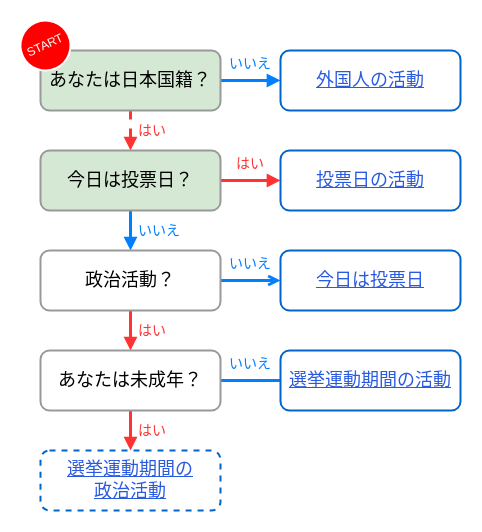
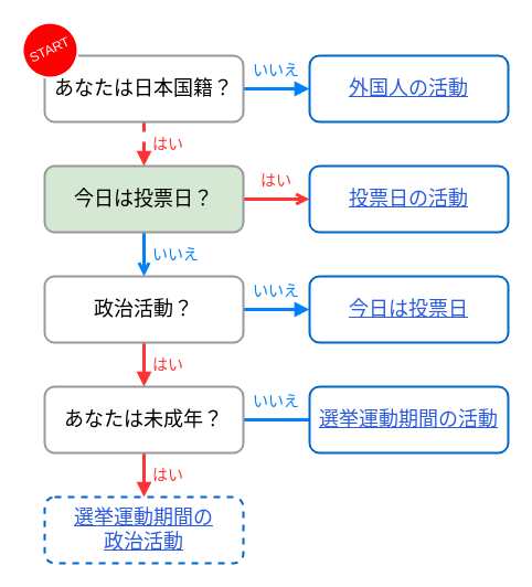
  <mxCell id="0" />
  <mxCell id="1" parent="0" />
  <mxCell id="2" value="" style="endArrow=block;html=1;rounded=0;fontFamily=Helvetica;fontSize=16;verticalAlign=middle;strokeWidth=3;strokeColor=#FF3333;endFill=1;dashed=1;" edge="1" parent="1" source="18" target="20"><mxGeometry width="50" height="50" relative="1" as="geometry"><mxPoint x="-30" y="140" as="sourcePoint" /><mxPoint x="20" y="90" as="targetPoint" /></mxGeometry></mxCell>
  <mxCell id="3" value="" style="endArrow=block;html=1;rounded=0;fontFamily=Helvetica;fontSize=16;verticalAlign=middle;strokeWidth=3;strokeColor=#007FFF;endFill=1;" edge="1" parent="1" source="18" target="23"><mxGeometry width="50" height="50" relative="1" as="geometry"><mxPoint x="130" y="100" as="sourcePoint" /><mxPoint x="560" y="70" as="targetPoint" /></mxGeometry></mxCell>
- <mxCell id="4" value="" style="endArrow=block;html=1;rounded=0;fontFamily=Helvetica;fontSize=16;verticalAlign=middle;strokeWidth=3;strokeColor=#007FFF;endFill=1;" edge="1" parent="1" source="20" target="19"><mxGeometry width="50" height="50" relative="1" as="geometry"><mxPoint x="220" y="230" as="sourcePoint" /><mxPoint x="300" y="230" as="targetPoint" /></mxGeometry></mxCell>
- <mxCell id="5" value="" style="endArrow=block;html=1;rounded=0;fontFamily=Helvetica;fontSize=16;verticalAlign=middle;strokeWidth=3;strokeColor=#FF3333;endFill=1;" edge="1" parent="1" source="20" target="21"><mxGeometry width="50" height="50" relative="1" as="geometry"><mxPoint x="110" y="270" as="sourcePoint" /><mxPoint x="120" y="310" as="targetPoint" /></mxGeometry></mxCell>
+ <mxCell id="4" value="" style="endArrow=open;html=1;rounded=0;fontFamily=Helvetica;fontSize=16;verticalAlign=middle;strokeWidth=3;strokeColor=#007FFF;endFill=1;" edge="1" parent="1" source="20" target="19"><mxGeometry width="50" height="50" relative="1" as="geometry"><mxPoint x="220" y="230" as="sourcePoint" /><mxPoint x="300" y="230" as="targetPoint" /></mxGeometry></mxCell>
+ <mxCell id="5" value="" style="endArrow=open;html=1;rounded=0;fontFamily=Helvetica;fontSize=16;verticalAlign=middle;strokeWidth=3;strokeColor=#FF3333;endFill=1;" edge="1" parent="1" source="20" target="21"><mxGeometry width="50" height="50" relative="1" as="geometry"><mxPoint x="110" y="270" as="sourcePoint" /><mxPoint x="120" y="310" as="targetPoint" /></mxGeometry></mxCell>
  <mxCell id="6" value="" style="endArrow=block;html=1;rounded=0;fontFamily=Helvetica;fontSize=16;verticalAlign=middle;strokeWidth=3;strokeColor=#FF3333;endFill=1;" edge="1" parent="1" source="19" target="25"><mxGeometry width="50" height="50" relative="1" as="geometry"><mxPoint x="130" y="280" as="sourcePoint" /><mxPoint x="360" y="310" as="targetPoint" /></mxGeometry></mxCell>
- <mxCell id="7" value="" style="endArrow=open;html=1;rounded=0;fontFamily=Helvetica;fontSize=16;verticalAlign=middle;strokeWidth=3;strokeColor=#007FFF;endFill=1;" edge="1" parent="1" source="19" target="24"><mxGeometry width="50" height="50" relative="1" as="geometry"><mxPoint x="470" y="269.5" as="sourcePoint" /><mxPoint x="550" y="269.5" as="targetPoint" /></mxGeometry></mxCell>
+ <mxCell id="7" value="" style="endArrow=block;html=1;rounded=0;fontFamily=Helvetica;fontSize=16;verticalAlign=middle;strokeWidth=3;strokeColor=#007FFF;endFill=1;" edge="1" parent="1" source="19" target="24"><mxGeometry width="50" height="50" relative="1" as="geometry"><mxPoint x="470" y="269.5" as="sourcePoint" /><mxPoint x="550" y="269.5" as="targetPoint" /></mxGeometry></mxCell>
  <mxCell id="8" value="" style="endArrow=block;html=1;rounded=0;fontFamily=Helvetica;fontSize=16;verticalAlign=middle;strokeWidth=3;strokeColor=#FF3333;endFill=1;" edge="1" parent="1" source="25" target="26"><mxGeometry width="50" height="50" relative="1" as="geometry"><mxPoint x="370" y="300" as="sourcePoint" /><mxPoint x="410" y="400" as="targetPoint" /></mxGeometry></mxCell>
  <mxCell id="9" value="" style="endArrow=none;html=1;rounded=0;fontFamily=Helvetica;fontSize=16;verticalAlign=middle;strokeWidth=3;strokeColor=#007FFF;endFill=1;" edge="1" parent="1" source="25" target="22"><mxGeometry width="50" height="50" relative="1" as="geometry"><mxPoint x="420" y="300" as="sourcePoint" /><mxPoint x="520" y="340" as="targetPoint" /></mxGeometry></mxCell>
  <mxCell id="10" value="はい" style="rounded=0;whiteSpace=wrap;html=1;shadow=0;glass=0;sketch=0;strokeColor=none;strokeWidth=2;fontFamily=Helvetica;fontSize=14;fontColor=#FF3333;fillColor=none;align=left;spacing=8;verticalAlign=middle;" vertex="1" parent="1"><mxGeometry x="130" y="110" width="80" height="40" as="geometry" /></mxCell>
  <mxCell id="11" value="はい" style="rounded=0;whiteSpace=wrap;html=1;shadow=0;glass=0;sketch=0;strokeColor=none;strokeWidth=2;fontFamily=Helvetica;fontSize=14;fontColor=#FF3333;fillColor=none;align=left;spacing=8;verticalAlign=middle;" vertex="1" parent="1"><mxGeometry x="130" y="410" width="80" height="40" as="geometry" /></mxCell>
  <mxCell id="12" value="はい" style="rounded=0;whiteSpace=wrap;html=1;shadow=0;glass=0;sketch=0;strokeColor=none;strokeWidth=2;fontFamily=Helvetica;fontSize=14;fontColor=#FF3333;fillColor=none;align=left;spacing=8;verticalAlign=middle;" vertex="1" parent="1"><mxGeometry x="130" y="310" width="80" height="40" as="geometry" /></mxCell>
  <mxCell id="13" value="はい" style="rounded=0;whiteSpace=wrap;html=1;shadow=0;glass=0;sketch=0;strokeColor=none;strokeWidth=2;fontFamily=Helvetica;fontSize=14;fontColor=#FF3333;fillColor=none;align=center;spacing=8;verticalAlign=bottom;" vertex="1" parent="1"><mxGeometry x="210" y="140" width="80" height="40" as="geometry" /></mxCell>
  <mxCell id="14" value="いいえ" style="rounded=0;whiteSpace=wrap;html=1;shadow=0;glass=0;sketch=0;strokeColor=none;strokeWidth=2;fontFamily=Helvetica;fontSize=14;fontColor=#007FFF;fillColor=none;align=center;spacing=8;verticalAlign=bottom;" vertex="1" parent="1"><mxGeometry x="190" y="240" width="120" height="40" as="geometry" /></mxCell>
  <mxCell id="15" value="いいえ" style="rounded=0;whiteSpace=wrap;html=1;shadow=0;glass=0;sketch=0;strokeColor=none;strokeWidth=2;fontFamily=Helvetica;fontSize=14;fontColor=#007FFF;fillColor=none;align=center;spacing=8;verticalAlign=bottom;" vertex="1" parent="1"><mxGeometry x="190" y="40" width="120" height="40" as="geometry" /></mxCell>
  <mxCell id="16" value="いいえ" style="rounded=0;whiteSpace=wrap;html=1;shadow=0;glass=0;sketch=0;strokeColor=none;strokeWidth=2;fontFamily=Helvetica;fontSize=14;fontColor=#007FFF;fillColor=none;align=left;spacing=8;verticalAlign=middle;" vertex="1" parent="1"><mxGeometry x="130" y="210" width="120" height="40" as="geometry" /></mxCell>
  <mxCell id="17" value="いいえ" style="rounded=0;whiteSpace=wrap;html=1;shadow=0;glass=0;sketch=0;strokeColor=none;strokeWidth=2;fontFamily=Helvetica;fontSize=14;fontColor=#007FFF;fillColor=none;align=center;spacing=8;verticalAlign=bottom;" vertex="1" parent="1"><mxGeometry x="190" y="340" width="120" height="40" as="geometry" /></mxCell>
- <mxCell id="18" value="あなたは日本国籍？" style="rounded=1;whiteSpace=wrap;html=1;fontFamily=Helvetica;fontSize=18;verticalAlign=middle;fillColor=#d5e8d4;strokeColor=#999999;strokeWidth=2;fontColor=#000000;" vertex="1" parent="1"><mxGeometry x="40" y="50" width="180" height="60" as="geometry" /></mxCell>
+ <mxCell id="18" value="あなたは日本国籍？" style="rounded=1;whiteSpace=wrap;html=1;fontFamily=Helvetica;fontSize=18;verticalAlign=middle;fillColor=#FFFFFF;strokeColor=#999999;strokeWidth=2;fontColor=#000000;" vertex="1" parent="1"><mxGeometry x="40" y="50" width="180" height="60" as="geometry" /></mxCell>
  <mxCell id="19" value="政治活動？" style="rounded=1;whiteSpace=wrap;html=1;fontFamily=Helvetica;fontSize=18;verticalAlign=middle;fillColor=#FFFFFF;strokeColor=#999999;strokeWidth=2;fontColor=#000000;" vertex="1" parent="1"><mxGeometry x="40" y="250" width="180" height="60" as="geometry" /></mxCell>
  <mxCell id="20" value="今日は投票日？" style="rounded=1;whiteSpace=wrap;html=1;fontFamily=Helvetica;fontSize=18;verticalAlign=middle;fillColor=#d5e8d4;strokeColor=#999999;strokeWidth=2;fontColor=#000000;" vertex="1" parent="1"><mxGeometry x="40" y="150" width="180" height="60" as="geometry" /></mxCell>
  <mxCell id="21" value="投票日の活動" style="rounded=1;whiteSpace=wrap;html=1;fontFamily=Helvetica;fontSize=18;fillColor=#FFFFFF;strokeColor=#0066CC;glass=0;shadow=0;fontColor=#2a5adf;verticalAlign=middle;strokeWidth=2;fontStyle=4" vertex="1" parent="1"><mxGeometry x="280" y="150" width="180" height="60" as="geometry" /></mxCell>
  <mxCell id="22" value="選挙運動期間の活動" style="rounded=1;whiteSpace=wrap;html=1;fontFamily=Helvetica;fontSize=18;fillColor=#FFFFFF;strokeColor=#0066CC;glass=0;shadow=0;fontColor=#2a5adf;verticalAlign=middle;strokeWidth=2;fontStyle=4" vertex="1" parent="1"><mxGeometry x="280" y="350" width="180" height="60" as="geometry" /></mxCell>
  <mxCell id="23" value="外国人の活動" style="rounded=1;whiteSpace=wrap;html=1;fontFamily=Helvetica;fontSize=18;fillColor=#FFFFFF;strokeColor=#0066CC;glass=0;shadow=0;fontColor=#2a5adf;verticalAlign=middle;strokeWidth=2;fontStyle=4" vertex="1" parent="1"><mxGeometry x="280" y="50" width="180" height="60" as="geometry" /></mxCell>
  <mxCell id="24" value="今日は投票日" style="rounded=1;whiteSpace=wrap;html=1;fontFamily=Helvetica;fontSize=18;fillColor=#FFFFFF;strokeColor=#0066CC;glass=0;shadow=0;fontColor=#2a5adf;verticalAlign=middle;strokeWidth=2;fontStyle=4" vertex="1" parent="1"><mxGeometry x="280" y="250" width="180" height="60" as="geometry" /></mxCell>
  <mxCell id="25" value="あなたは未成年？" style="rounded=1;whiteSpace=wrap;html=1;fontFamily=Helvetica;fontSize=18;verticalAlign=middle;fillColor=#FFFFFF;strokeColor=#999999;strokeWidth=2;fontColor=#000000;" vertex="1" parent="1"><mxGeometry x="40" y="350" width="180" height="60" as="geometry" /></mxCell>
  <mxCell id="26" value="選挙運動期間の&lt;br style=&quot;font-size: 18px;&quot;&gt;政治活動" style="rounded=1;whiteSpace=wrap;html=1;fontFamily=Helvetica;fontSize=18;fillColor=#FFFFFF;strokeColor=#0066CC;glass=0;shadow=0;fontColor=#2a5adf;verticalAlign=middle;strokeWidth=2;fontStyle=4;dashed=1;" vertex="1" parent="1"><mxGeometry x="40" y="450" width="180" height="60" as="geometry" /></mxCell>
  <mxCell id="27" value="START" style="ellipse;whiteSpace=wrap;html=1;rounded=1;shadow=0;glass=0;sketch=0;strokeColor=#FFFFFF;strokeWidth=2;fontFamily=Helvetica;fontSize=12;fontColor=#FFFFFF;fillColor=#FF0000;rotation=-25;" vertex="1" parent="1"><mxGeometry x="20" y="20" width="50" height="50" as="geometry" /></mxCell>
